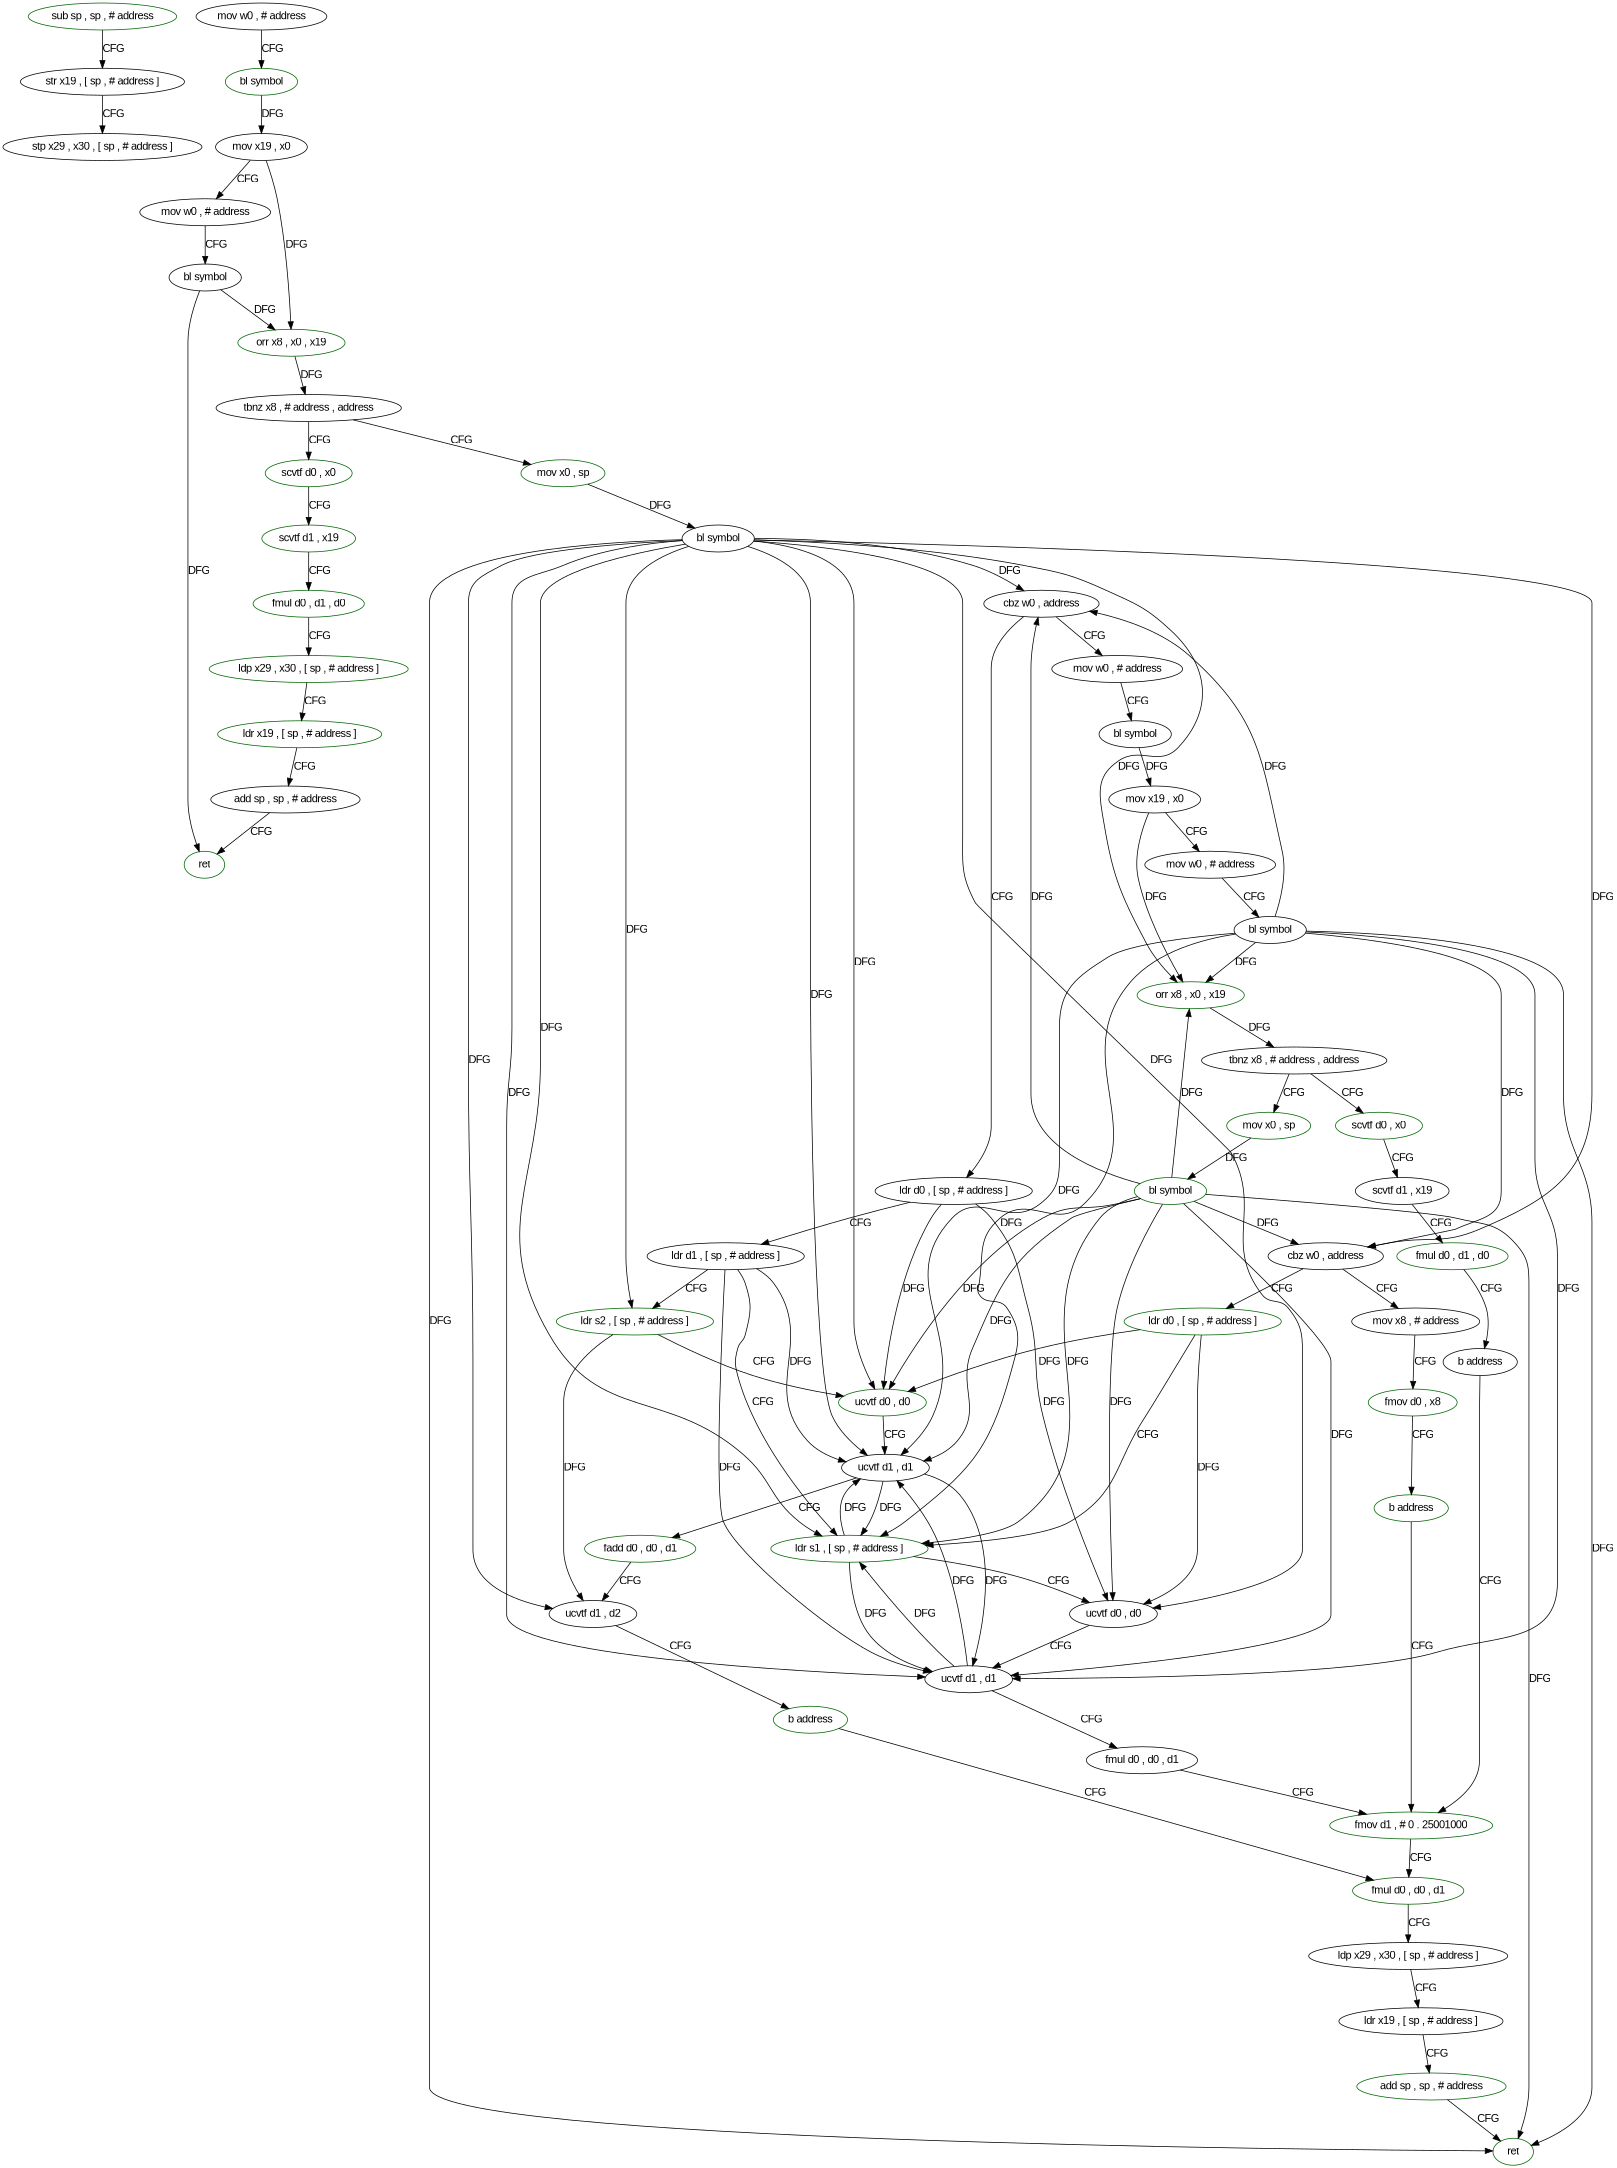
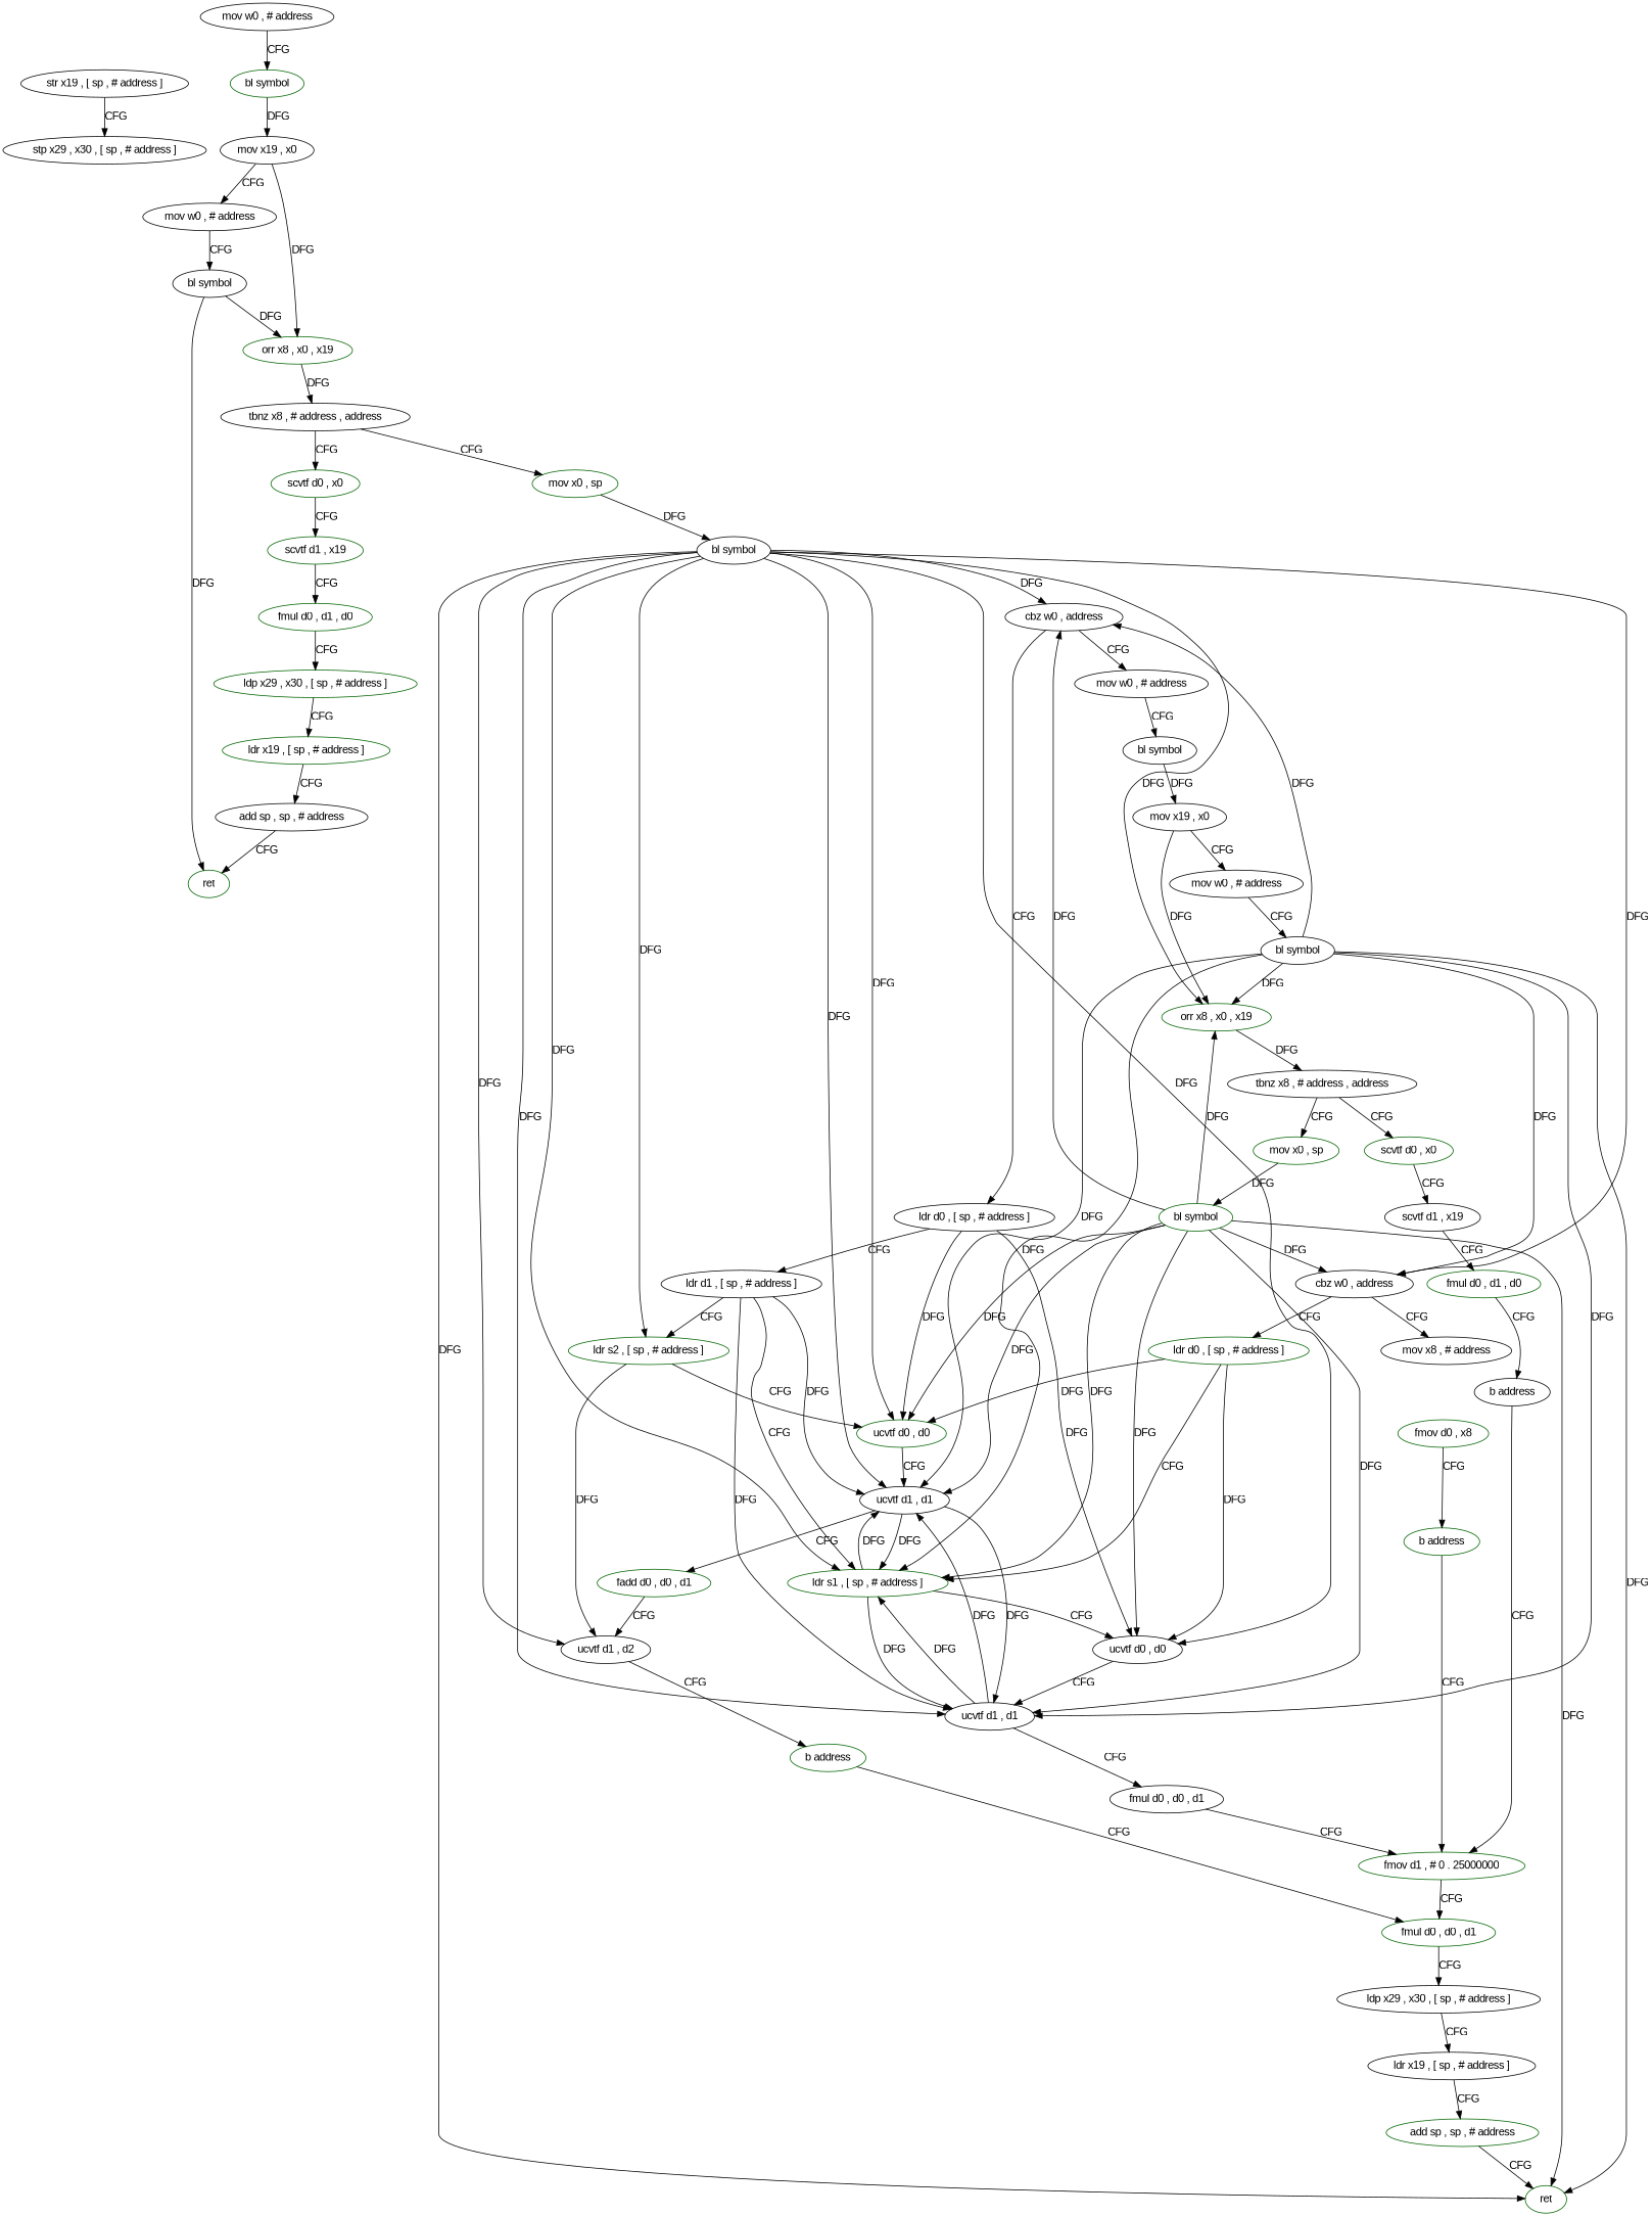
  digraph {
    fontname="Liberation Sans"
    node [color=black fontname="Liberation Sans"]
    edge [fontname="Liberation Sans"]
-   n1 [color=darkgreen label="sub sp , sp , # address"]
    n2 [label="str x19 , [ sp , # address ]"]
    n3 [label="stp x29 , x30 , [ sp , # address ]"]
    n4 [label="mov w0 , # address"]
    n5 [color=darkgreen label="bl symbol"]
    n6 [label="mov x19 , x0"]
    n7 [label="mov w0 , # address"]
    n8 [color=darkgreen label="orr x8 , x0 , x19"]
    n9 [label="bl symbol"]
    n10 [label="tbnz x8 , # address , address"]
    n11 [color=darkgreen label=ret]
    n12 [color=darkgreen label="mov x0 , sp"]
    n13 [color=darkgreen label="scvtf d0 , x0"]
    n14 [label="bl symbol"]
    n15 [color=darkgreen label="scvtf d1 , x19"]
    n16 [label="cbz w0 , address"]
    n17 [color=darkgreen label="ldr s2 , [ sp , # address ]"]
    n18 [color=darkgreen label="ucvtf d0 , d0"]
    n19 [label="ucvtf d1 , d1"]
    n20 [label="ucvtf d1 , d2"]
    n21 [color=darkgreen label="orr x8 , x0 , x19"]
    n22 [color=darkgreen label=ret]
    n23 [label="cbz w0 , address"]
    n24 [color=darkgreen label="ldr s1 , [ sp , # address ]"]
    n25 [label="ucvtf d0 , d0"]
    n26 [label="ucvtf d1 , d1"]
    n27 [color=darkgreen label="fmul d0 , d1 , d0"]
    n28 [label="ldr d0 , [ sp , # address ]"]
    n29 [label="mov w0 , # address"]
    n30 [color=darkgreen label="fadd d0 , d0 , d1"]
    n31 [color=darkgreen label="b address"]
    n32 [label="tbnz x8 , # address , address"]
    n33 [color=darkgreen label="ldr d0 , [ sp , # address ]"]
    n34 [label="mov x8 , # address"]
    n35 [label="fmul d0 , d0 , d1"]
    n36 [label="ldr d1 , [ sp , # address ]"]
    n37 [label="bl symbol"]
    n38 [label="mov x19 , x0"]
    n39 [color=darkgreen label="ldp x29 , x30 , [ sp , # address ]"]
    n40 [color=darkgreen label="ldr x19 , [ sp , # address ]"]
    n41 [label="add sp , sp , # address"]
    n42 [color=darkgreen label="fmul d0 , d0 , d1"]
    n43 [label="ldp x29 , x30 , [ sp , # address ]"]
    n44 [label="ldr x19 , [ sp , # address ]"]
    n45 [label="mov w0 , # address"]
    n46 [label="bl symbol"]
    n47 [color=darkgreen label="mov x0 , sp"]
    n48 [color=darkgreen label="scvtf d0 , x0"]
    n49 [color=darkgreen label="bl symbol"]
    n50 [label="scvtf d1 , x19"]
    n51 [color=darkgreen label="fmul d0 , d1 , d0"]
    n52 [color=darkgreen label="add sp , sp , # address"]
    n53 [color=darkgreen label="fmov d0 , x8"]
    n54 [color=darkgreen label="b address"]
    n55 [label="b address"]
-   n56 [color=darkgreen label="fmov d1 , # 0 . 25001000"]
-   n1 -> n2 [label=CFG]
+   n56 [color=darkgreen label="fmov d1 , # 0 . 25000000"]
    n2 -> n3 [label=CFG]
    n4 -> n5 [label=CFG]
    n5 -> n6 [label=DFG]
    n6 -> n7 [label=CFG]
    n6 -> n8 [label=DFG]
    n7 -> n9 [label=CFG]
    n8 -> n10 [label=DFG]
    n9 -> n8 [label=DFG]
    n9 -> n11 [label=DFG]
    n10 -> n12 [label=CFG]
    n10 -> n13 [label=CFG]
    n12 -> n14 [label=DFG]
    n13 -> n15 [label=CFG]
    n14 -> n16 [label=DFG]
    n14 -> n17 [label=DFG]
    n14 -> n18 [label=DFG]
    n14 -> n19 [label=DFG]
    n14 -> n20 [label=DFG]
    n14 -> n21 [label=DFG]
    n14 -> n22 [label=DFG]
    n14 -> n23 [label=DFG]
    n14 -> n24 [label=DFG]
    n14 -> n25 [label=DFG]
    n14 -> n26 [label=DFG]
    n15 -> n27 [label=CFG]
    n16 -> n28 [label=CFG]
    n16 -> n29 [label=CFG]
    n17 -> n18 [label=CFG]
    n17 -> n20 [label=DFG]
    n18 -> n19 [label=CFG]
    n19 -> n24 [label=DFG]
    n19 -> n26 [label=DFG]
    n19 -> n30 [label=CFG]
    n20 -> n31 [label=CFG]
    n21 -> n32 [label=DFG]
    n23 -> n33 [label=CFG]
    n23 -> n34 [label=CFG]
    n24 -> n19 [label=DFG]
    n24 -> n25 [label=CFG]
    n24 -> n26 [label=DFG]
    n25 -> n26 [label=CFG]
    n26 -> n19 [label=DFG]
    n26 -> n24 [label=DFG]
    n26 -> n35 [label=CFG]
    n27 -> n39 [label=CFG]
    n28 -> n18 [label=DFG]
    n28 -> n25 [label=DFG]
    n28 -> n36 [label=CFG]
    n29 -> n37 [label=CFG]
    n30 -> n20 [label=CFG]
    n31 -> n42 [label=CFG]
    n32 -> n47 [label=CFG]
    n32 -> n48 [label=CFG]
    n33 -> n18 [label=DFG]
    n33 -> n24 [label=CFG]
    n33 -> n25 [label=DFG]
-   n34 -> n53 [label=CFG]
    n35 -> n56 [label=CFG]
    n36 -> n17 [label=CFG]
    n36 -> n19 [label=DFG]
    n36 -> n24 [label=CFG]
    n36 -> n26 [label=DFG]
    n37 -> n38 [label=DFG]
    n38 -> n21 [label=DFG]
    n38 -> n45 [label=CFG]
    n39 -> n40 [label=CFG]
    n40 -> n41 [label=CFG]
    n41 -> n11 [label=CFG]
    n42 -> n43 [label=CFG]
    n43 -> n44 [label=CFG]
    n44 -> n52 [label=CFG]
    n45 -> n46 [label=CFG]
    n46 -> n16 [label=DFG]
    n46 -> n19 [label=DFG]
    n46 -> n21 [label=DFG]
    n46 -> n22 [label=DFG]
    n46 -> n23 [label=DFG]
    n46 -> n24 [label=DFG]
    n46 -> n26 [label=DFG]
    n47 -> n49 [label=DFG]
    n48 -> n50 [label=CFG]
    n49 -> n16 [label=DFG]
    n49 -> n18 [label=DFG]
    n49 -> n19 [label=DFG]
    n49 -> n21 [label=DFG]
    n49 -> n22 [label=DFG]
    n49 -> n23 [label=DFG]
    n49 -> n24 [label=DFG]
    n49 -> n25 [label=DFG]
    n49 -> n26 [label=DFG]
    n50 -> n51 [label=CFG]
    n51 -> n55 [label=CFG]
    n52 -> n22 [label=CFG]
    n53 -> n54 [label=CFG]
    n54 -> n56 [label=CFG]
    n55 -> n56 [label=CFG]
    n56 -> n42 [label=CFG]
  }
